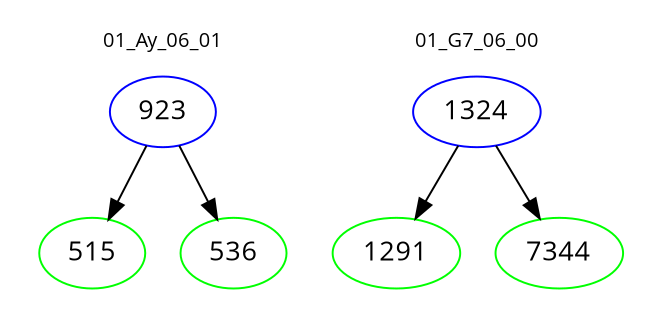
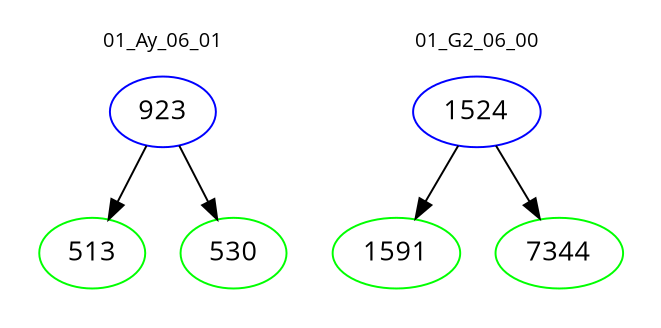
  digraph {
    fontname="Open Sans"
    node [color=green fontname="Open Sans"]
    edge [color=black fontname="Open Sans"]
    n1 [color=blue label=923]
-   n2 [label=515]
-   n3 [label=536]
-   n4 [color=blue label=1324]
-   n5 [label=1291]
+   n2 [label=513]
+   n3 [label=530]
+   n4 [color=blue label=1524]
+   n5 [label=1591]
    n6 [label=7344]
    subgraph cluster_1 {
      color=white
      fontsize=10
      label="01_Ay_06_01"
      n1
      n2
      n3
    }
    subgraph cluster_2 {
      color=white
      fontsize=10
-     label="01_G7_06_00"
+     label="01_G2_06_00"
      n4
      n5
      n6
    }
    n1 -> n2
    n1 -> n3
    n4 -> n5
    n4 -> n6
  }
